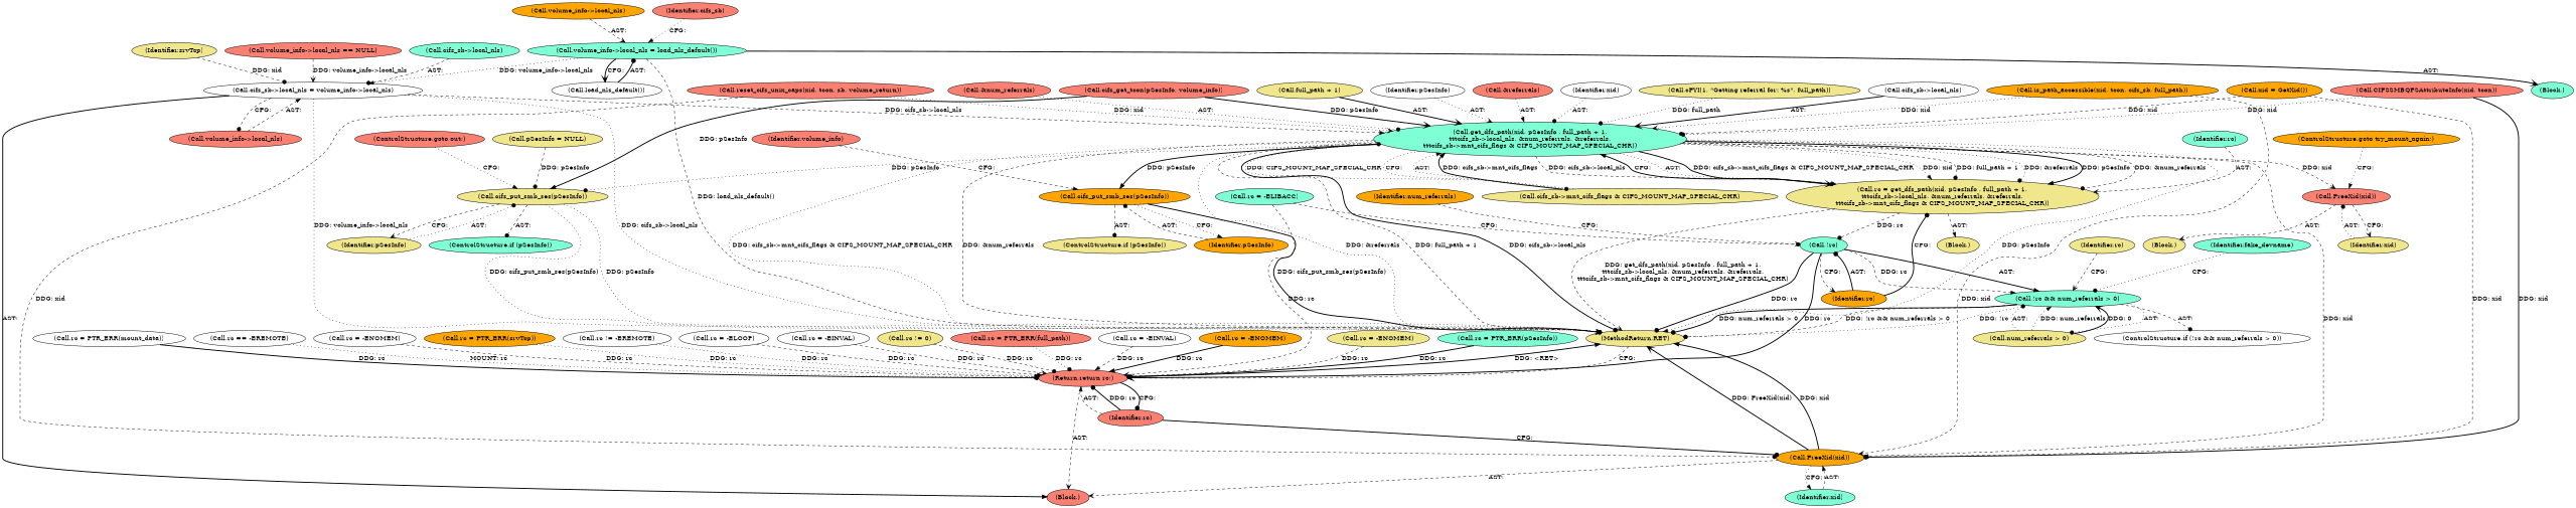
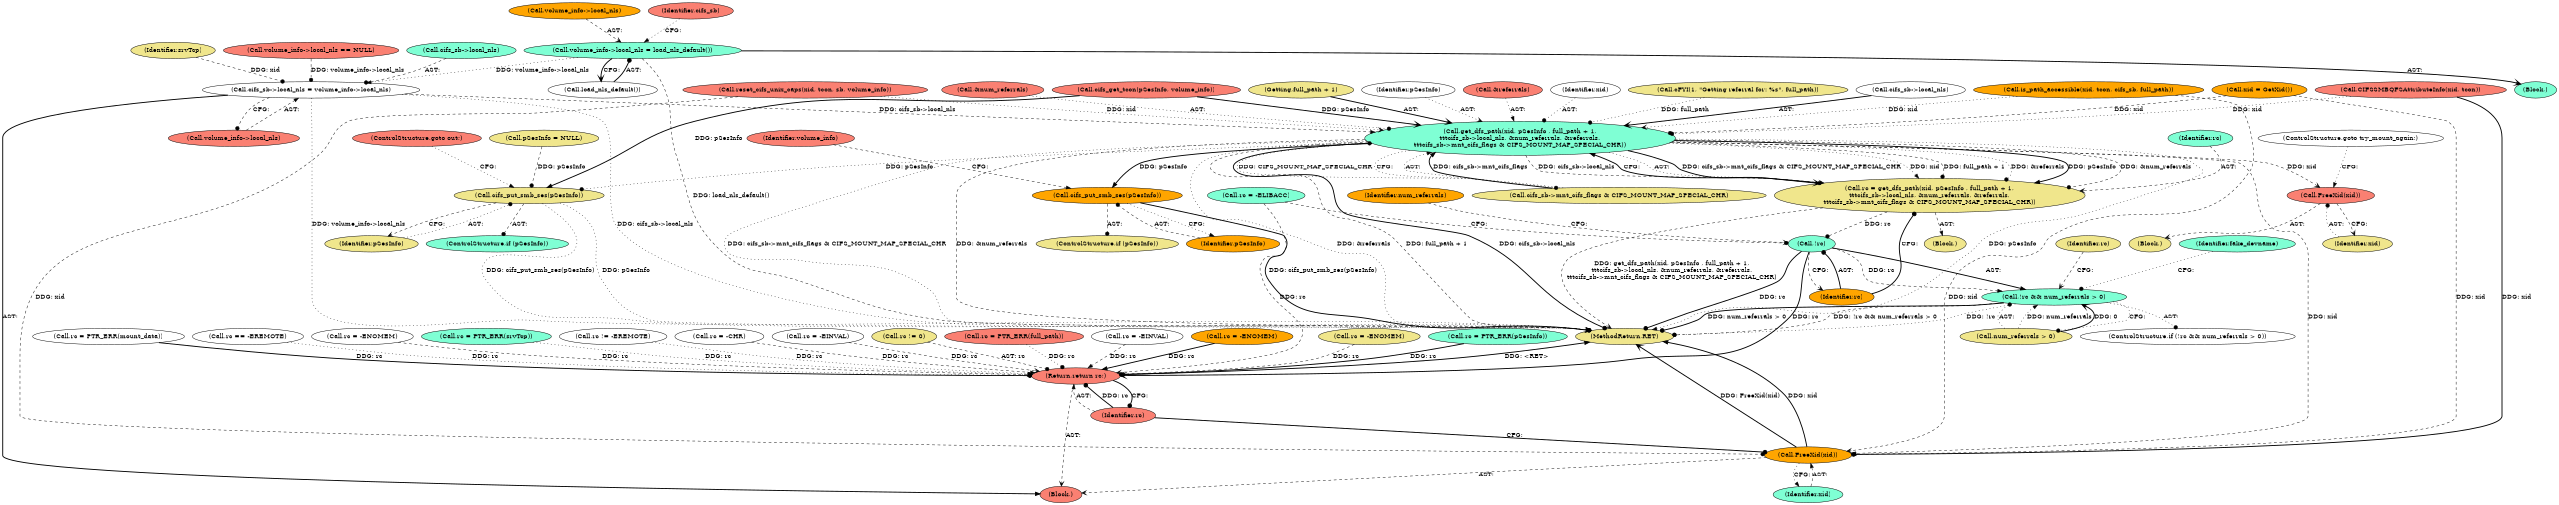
  digraph {
    node [fillcolor=khaki style=filled]
    edge [arrowhead=dot style=dashed]
    n1 [fillcolor=aquamarine label="(Call,volume_info->local_nls = load_nls_default())"]
    n2 [fillcolor=white label="(Call,cifs_sb->local_nls = volume_info->local_nls)"]
    n3 [fillcolor=aquamarine label="(Block,)"]
    n4 [label="(MethodReturn,RET)"]
    n5 [fillcolor=white label="(Call,load_nls_default())"]
    n6 [fillcolor=aquamarine label="(Call,get_dfs_path(xid, pSesInfo , full_path + 1,\n\t\t\tcifs_sb->local_nls, &num_referrals, &referrals,\n\t\t\tcifs_sb->mnt_cifs_flags & CIFS_MOUNT_MAP_SPECIAL_CHR))"]
    n7 [fillcolor=salmon label="(Block,)"]
    n8 [fillcolor=salmon label="(Call,volume_info->local_nls)"]
    n9 [fillcolor=salmon label="(Return,return rc;)"]
    n10 [label="(Call,rc = get_dfs_path(xid, pSesInfo , full_path + 1,\n\t\t\tcifs_sb->local_nls, &num_referrals, &referrals,\n\t\t\tcifs_sb->mnt_cifs_flags & CIFS_MOUNT_MAP_SPECIAL_CHR))"]
    n11 [fillcolor=orange label="(Call,cifs_put_smb_ses(pSesInfo))"]
    n12 [fillcolor=salmon label="(Call,FreeXid(xid))"]
    n13 [label="(Call,cifs_put_smb_ses(pSesInfo))"]
    n14 [fillcolor=orange label="(Call,FreeXid(xid))"]
    n15 [label="(Call,cifs_sb->mnt_cifs_flags & CIFS_MOUNT_MAP_SPECIAL_CHR)"]
    n16 [fillcolor=aquamarine label="(Call,!rc)"]
    n17 [label="(Block,)"]
    n18 [fillcolor=orange label="(Identifier,pSesInfo)"]
    n19 [label="(ControlStructure,if (pSesInfo))"]
    n20 [label="(Block,)"]
    n21 [label="(Identifier,xid)"]
    n22 [label="(Identifier,pSesInfo)"]
    n23 [fillcolor=aquamarine label="(ControlStructure,if (pSesInfo))"]
    n24 [fillcolor=aquamarine label="(Identifier,xid)"]
    n25 [fillcolor=aquamarine label="(Call,!rc && num_referrals > 0)"]
    n26 [fillcolor=orange label="(Identifier,rc)"]
    n27 [fillcolor=white label="(ControlStructure,if (!rc && num_referrals > 0))"]
    n28 [label="(Call,num_referrals > 0)"]
    n29 [fillcolor=salmon label="(Identifier,rc)"]
    n30 [label="(Call,cFYI(1, \"Getting referral for: %s\", full_path))"]
    n31 [label="(Identifier,srvTcp)"]
    n32 [fillcolor=aquamarine label="(Identifier,rc)"]
    n33 [fillcolor=orange label="(Call,xid = GetXid())"]
    n34 [label="(Call,rc != 0)"]
    n35 [label="(Call,pSesInfo = NULL)"]
    n36 [fillcolor=salmon label="(Call,rc = PTR_ERR(full_path))"]
    n37 [fillcolor=salmon label="(Identifier,volume_info)"]
-   n38 [fillcolor=salmon label="(Call,reset_cifs_unix_caps(xid, tcon, sb, volume_return))"]
+   n38 [fillcolor=salmon label="(Call,reset_cifs_unix_caps(xid, tcon, sb, volume_info))"]
    n39 [fillcolor=orange label="(Call,is_path_accessible(xid, tcon, cifs_sb, full_path))"]
    n40 [fillcolor=salmon label="(Call,CIFSSMBQFSAttributeInfo(xid, tcon))"]
    n41 [fillcolor=salmon label="(Call,cifs_get_tcon(pSesInfo, volume_info))"]
    n42 [fillcolor=white label="(Call,cifs_sb->local_nls)"]
    n43 [fillcolor=white label="(Call,rc = -EINVAL)"]
    n44 [fillcolor=salmon label="(Call,&num_referrals)"]
-   n45 [label="(Call,full_path + 1)"]
+   n45 [label="(Getting,full_path + 1)"]
    n46 [fillcolor=salmon label="(Call,volume_info->local_nls == NULL)"]
    n47 [fillcolor=orange label="(Call,volume_info->local_nls)"]
    n48 [fillcolor=orange label="(Call,rc = -ENOMEM)"]
    n49 [label="(Call,rc = -ENOMEM)"]
    n50 [fillcolor=aquamarine label="(Call,rc = -ELIBACC)"]
    n51 [fillcolor=white label="(Identifier,pSesInfo)"]
    n52 [fillcolor=salmon label="(Identifier,cifs_sb)"]
    n53 [label="(Identifier,rc)"]
    n54 [fillcolor=aquamarine label="(Call,rc = PTR_ERR(pSesInfo))"]
    n55 [fillcolor=aquamarine label="(Call,cifs_sb->local_nls)"]
    n56 [fillcolor=white label="(Call,rc = PTR_ERR(mount_data))"]
    n57 [fillcolor=orange label="(Identifier,num_referrals)"]
    n58 [fillcolor=white label="(Call,rc == -EREMOTE)"]
    n59 [fillcolor=salmon label="(Call,&referrals)"]
    n60 [fillcolor=white label="(Identifier,xid)"]
    n61 [fillcolor=white label="(Call,rc = -ENOMEM)"]
    n62 [fillcolor=aquamarine label="(Identifier,fake_devname)"]
-   n63 [fillcolor=orange label="(Call,rc = PTR_ERR(srvTcp))"]
+   n63 [fillcolor=aquamarine label="(Call,rc = PTR_ERR(srvTcp))"]
    n64 [fillcolor=white label="(Call,rc != -EREMOTE)"]
    n65 [fillcolor=salmon label="(ControlStructure,goto out;)"]
-   n66 [fillcolor=orange label="(ControlStructure,goto try_mount_again;)"]
-   n67 [fillcolor=white label="(Call,rc = -ELOOP)"]
+   n66 [fillcolor=white label="(ControlStructure,goto try_mount_again;)"]
+   n67 [fillcolor=white label="(Call,rc = -CHR)"]
    n68 [fillcolor=white label="(Call,rc = -EINVAL)"]
    n1 -> n2 [arrowhead=normal label="DDG: volume_info->local_nls" style=dotted]
    n1 -> n3 [arrowhead=vee label="AST: " style=bold]
    n1 -> n4 [arrowhead=vee label="DDG: load_nls_default()"]
    n1 -> n5 [arrowhead=vee label="CFG: " style=bold]
    n2 -> n4 [arrowhead=vee label="DDG: volume_info->local_nls" style=dotted]
    n2 -> n4 [label="DDG: cifs_sb->local_nls" style=dotted]
    n2 -> n6 [arrowhead=normal label="DDG: cifs_sb->local_nls"]
    n2 -> n7 [arrowhead=normal label="AST: " style=bold]
    n2 -> n8 [label="CFG: "]
-   n4 -> n9 [arrowhead=vee label="CFG: "]
    n5 -> n1 [label="AST: " style=bold]
    n6 -> n4 [arrowhead=normal label="DDG: pSesInfo" style=dotted]
    n6 -> n4 [label="DDG: cifs_sb->mnt_cifs_flags & CIFS_MOUNT_MAP_SPECIAL_CHR" style=dotted]
    n6 -> n4 [arrowhead=vee label="DDG: &num_referrals"]
    n6 -> n4 [arrowhead=vee label="DDG: &referrals" style=dotted]
    n6 -> n4 [arrowhead=vee label="DDG: full_path + 1"]
    n6 -> n4 [label="DDG: cifs_sb->local_nls" style=bold]
    n6 -> n10 [label="AST: " style=dotted]
    n6 -> n10 [arrowhead=vee label="DDG: cifs_sb->mnt_cifs_flags & CIFS_MOUNT_MAP_SPECIAL_CHR" style=bold]
    n6 -> n10 [arrowhead=normal label="DDG: xid" style=dotted]
    n6 -> n10 [label="DDG: full_path + 1"]
    n6 -> n10 [label="DDG: &referrals" style=dotted]
    n6 -> n10 [arrowhead=normal label="DDG: pSesInfo" style=bold]
    n6 -> n10 [label="DDG: &num_referrals"]
    n6 -> n10 [arrowhead=vee label="DDG: cifs_sb->local_nls"]
    n6 -> n11 [arrowhead=normal label="DDG: pSesInfo" style=bold]
    n6 -> n12 [arrowhead=vee label="DDG: xid"]
    n6 -> n13 [label="DDG: pSesInfo" style=dotted]
    n6 -> n14 [arrowhead=normal label="DDG: xid"]
    n6 -> n15 [label="CFG: " style=dotted]
    n8 -> n2 [arrowhead=normal label="AST: "]
    n9 -> n4 [arrowhead=normal label="DDG: <RET>" style=bold]
    n9 -> n7 [arrowhead=vee label="AST: "]
    n9 -> n29 [label="CFG: " style=bold]
    n10 -> n4 [arrowhead=vee label="DDG: get_dfs_path(xid, pSesInfo , full_path + 1,\n\t\t\tcifs_sb->local_nls, &num_referrals, &referrals,\n\t\t\tcifs_sb->mnt_cifs_flags & CIFS_MOUNT_MAP_SPECIAL_CHR)"]
    n10 -> n6 [arrowhead=normal label="CFG: " style=bold]
    n10 -> n16 [label="DDG: rc"]
    n10 -> n17 [arrowhead=normal label="AST: "]
    n11 -> n4 [label="DDG: cifs_put_smb_ses(pSesInfo)" style=bold]
    n11 -> n18 [arrowhead=normal label="CFG: " style=dotted]
    n11 -> n19 [label="AST: "]
    n12 -> n20 [arrowhead=vee label="AST: "]
    n12 -> n21 [arrowhead=vee label="CFG: "]
    n13 -> n4 [arrowhead=vee label="DDG: pSesInfo" style=dotted]
    n13 -> n4 [arrowhead=normal label="DDG: cifs_put_smb_ses(pSesInfo)" style=dotted]
    n13 -> n22 [arrowhead=vee label="CFG: "]
    n13 -> n23 [label="AST: "]
    n14 -> n4 [arrowhead=vee label="DDG: FreeXid(xid)" style=bold]
    n14 -> n4 [arrowhead=normal label="DDG: xid" style=bold]
    n14 -> n7 [arrowhead=vee label="AST: "]
    n14 -> n24 [arrowhead=normal label="CFG: " style=dotted]
    n15 -> n6 [arrowhead=normal label="AST: " style=dotted]
    n15 -> n6 [arrowhead=normal label="DDG: cifs_sb->mnt_cifs_flags" style=bold]
    n15 -> n6 [label="DDG: CIFS_MOUNT_MAP_SPECIAL_CHR" style=dotted]
    n16 -> n4 [label="DDG: rc" style=bold]
    n16 -> n9 [arrowhead=vee label="DDG: rc" style=bold]
    n16 -> n25 [arrowhead=normal label="AST: " style=bold]
    n16 -> n25 [arrowhead=normal label="DDG: rc"]
    n16 -> n26 [arrowhead=vee label="CFG: "]
    n18 -> n11 [label="AST: "]
    n21 -> n12 [label="AST: " style=dotted]
    n22 -> n13 [label="AST: " style=dotted]
    n24 -> n14 [arrowhead=normal label="AST: "]
    n25 -> n4 [label="DDG: !rc" style=dotted]
    n25 -> n4 [label="DDG: num_referrals > 0" style=bold]
    n25 -> n4 [label="DDG: !rc && num_referrals > 0"]
-   n25 -> n27 [label="AST: "]
-   n25 -> n28 [label="AST: " style=dotted]
+   n25 -> n27 [label="AST: " style=dotted]
+   n25 -> n28 [label="CFG: " style=dotted]
    n26 -> n10 [label="CFG: " style=bold]
    n26 -> n16 [label="AST: " style=bold]
    n28 -> n25 [label="AST: " style=dotted]
    n28 -> n25 [arrowhead=normal label="DDG: num_referrals" style=dotted]
    n28 -> n25 [arrowhead=vee label="DDG: 0" style=bold]
    n29 -> n9 [arrowhead=normal label="AST: "]
    n29 -> n9 [label="DDG: rc" style=bold]
    n29 -> n14 [label="CFG: " style=bold]
    n30 -> n6 [label="DDG: full_path" style=dotted]
    n31 -> n2 [label="DDG: xid"]
    n32 -> n10 [arrowhead=vee label="AST: "]
    n33 -> n6 [label="DDG: xid"]
    n33 -> n14 [arrowhead=normal label="DDG: xid"]
-   n34 -> n9 [label="DDG: rc"]
+   n34 -> n9 [label="AST: rc"]
    n35 -> n13 [label="DDG: pSesInfo"]
    n36 -> n9 [label="DDG: rc" style=dotted]
    n37 -> n11 [arrowhead=normal label="CFG: "]
    n38 -> n6 [arrowhead=vee label="DDG: xid" style=dotted]
    n38 -> n14 [label="DDG: xid"]
    n39 -> n6 [arrowhead=vee label="DDG: xid" style=dotted]
    n39 -> n14 [arrowhead=vee label="DDG: xid"]
    n40 -> n6 [label="DDG: xid" style=dotted]
    n40 -> n14 [label="DDG: xid" style=bold]
    n41 -> n6 [arrowhead=vee label="DDG: pSesInfo" style=bold]
    n41 -> n13 [arrowhead=normal label="DDG: pSesInfo" style=bold]
    n42 -> n6 [arrowhead=vee label="AST: " style=bold]
    n43 -> n9 [arrowhead=normal label="DDG: rc"]
    n44 -> n6 [label="AST: " style=dotted]
    n45 -> n6 [arrowhead=vee label="AST: " style=bold]
-   n46 -> n2 [arrowhead=vee label="DDG: volume_info->local_nls"]
+   n46 -> n2 [label="DDG: volume_info->local_nls"]
    n47 -> n1 [arrowhead=vee label="AST: "]
    n48 -> n9 [arrowhead=normal label="DDG: rc" style=bold]
    n49 -> n9 [arrowhead=normal label="DDG: rc"]
    n50 -> n9 [arrowhead=vee label="DDG: rc"]
    n50 -> n16 [label="CFG: "]
    n51 -> n6 [arrowhead=vee label="AST: " style=dotted]
    n52 -> n1 [arrowhead=normal label="CFG: " style=dotted]
    n53 -> n25 [arrowhead=vee label="CFG: "]
    n54 -> n9 [label="DDG: rc" style=bold]
    n55 -> n2 [label="AST: "]
    n56 -> n9 [label="DDG: rc" style=bold]
    n57 -> n16 [arrowhead=vee label="CFG: "]
-   n58 -> n9 [label="MOUNT: rc" style=dotted]
+   n58 -> n9 [label="DDG: rc" style=dotted]
    n59 -> n6 [arrowhead=normal label="AST: " style=dotted]
    n60 -> n6 [label="AST: " style=dotted]
    n61 -> n9 [arrowhead=normal label="DDG: rc"]
    n62 -> n25 [label="CFG: " style=dotted]
    n63 -> n9 [arrowhead=vee label="DDG: rc" style=dotted]
    n64 -> n9 [arrowhead=normal label="DDG: rc" style=dotted]
    n65 -> n13 [arrowhead=normal label="CFG: " style=dotted]
    n66 -> n12 [arrowhead=normal label="CFG: " style=dotted]
    n67 -> n9 [arrowhead=normal label="DDG: rc"]
    n68 -> n9 [arrowhead=vee label="DDG: rc"]
  }
